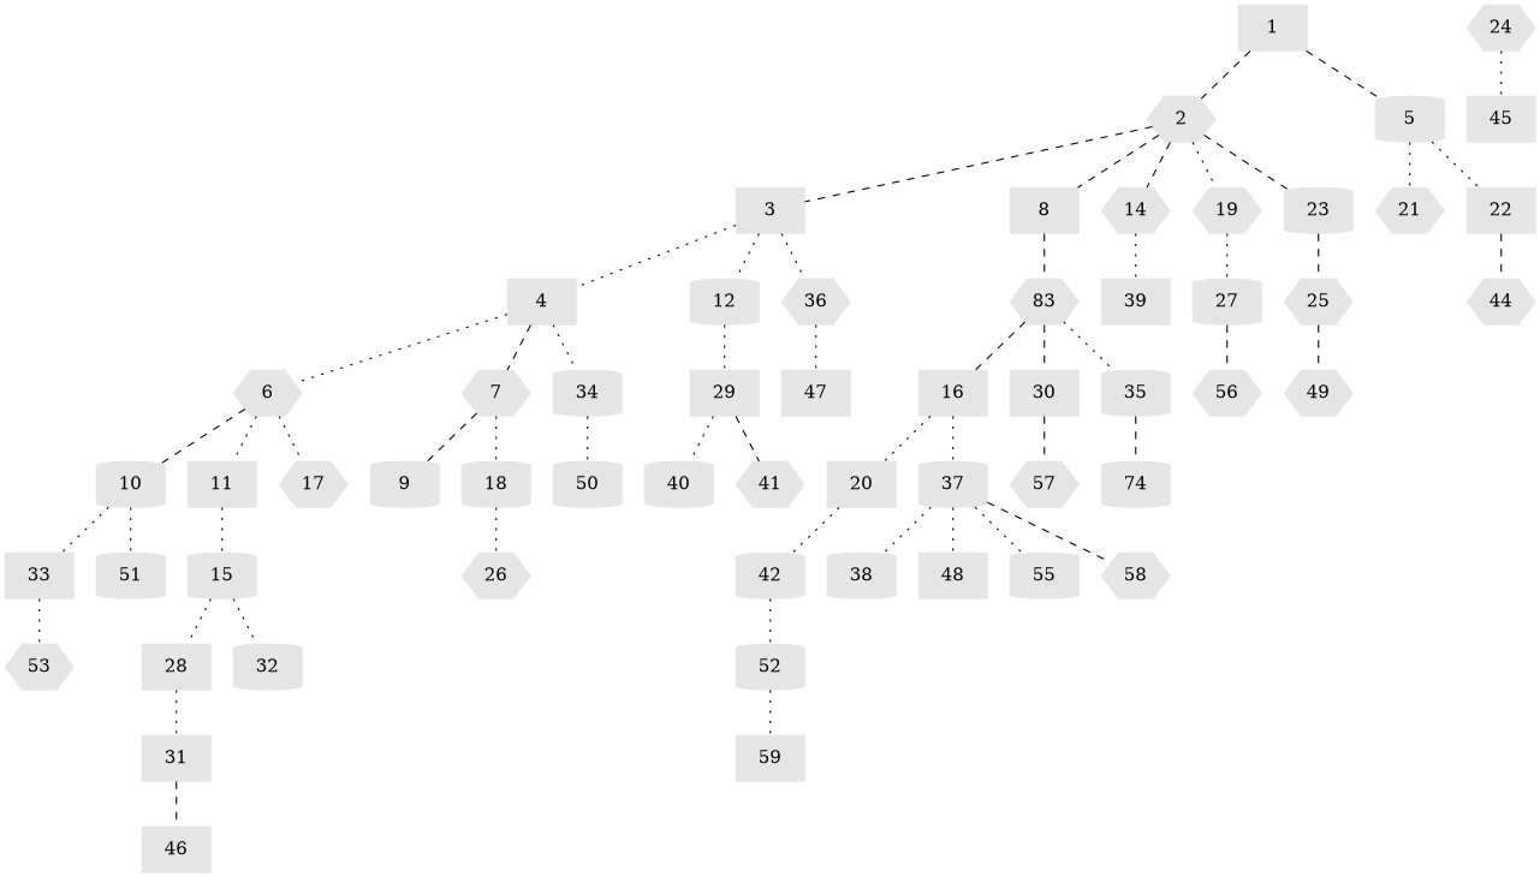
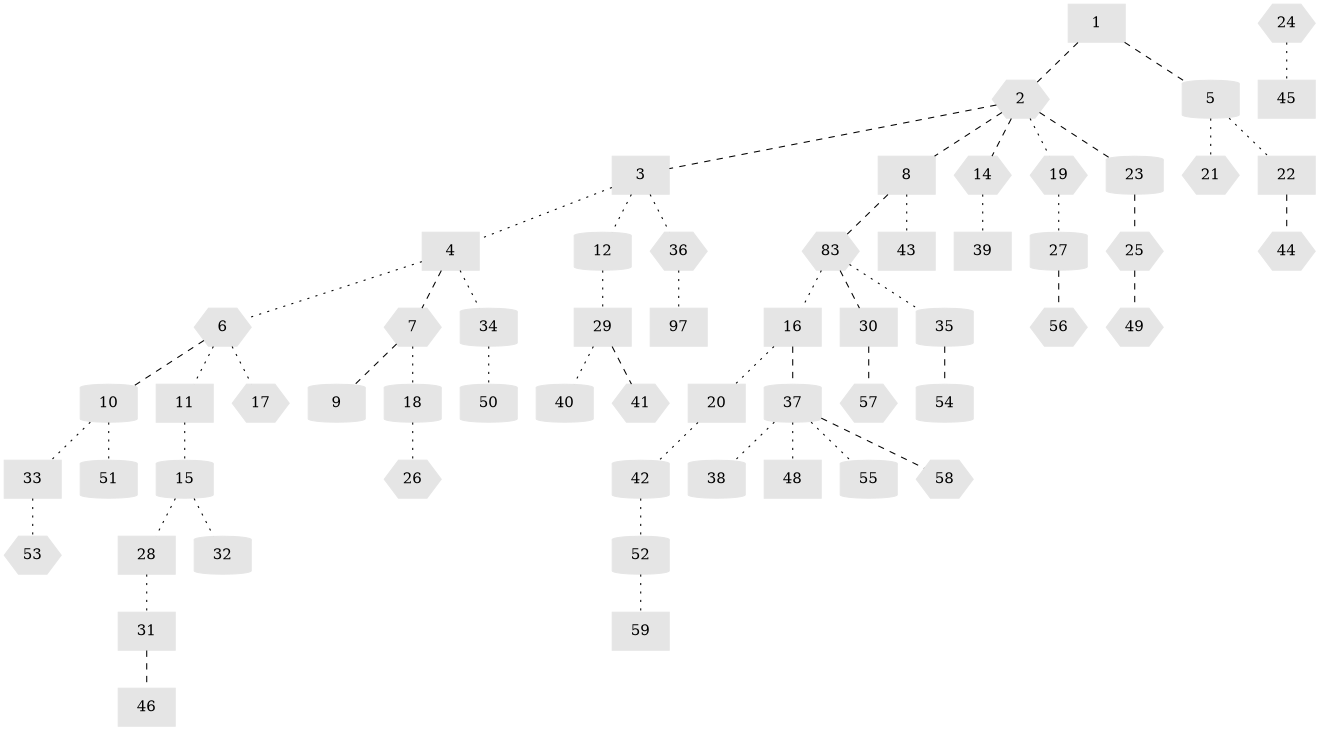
  graph {
    node [color=gray90 shape=box style=filled]
    edge [style=dotted]
    2 [shape=hexagon]
    1
    5 [shape=cylinder]
    3
    8
    14 [shape=hexagon]
    19 [shape=hexagon]
    23 [shape=cylinder]
    21 [shape=hexagon]
    22
    4
    12 [shape=cylinder]
    36 [shape=hexagon]
    n14 [label=83 shape=hexagon]
+   43
    39
    27 [shape=cylinder]
    25 [shape=hexagon]
    6 [shape=hexagon]
    7 [shape=hexagon]
    34 [shape=cylinder]
    29
-   47
+   47 [label=97]
    10 [shape=cylinder]
    11
    17 [shape=hexagon]
    9 [shape=cylinder]
    18 [shape=cylinder]
    50 [shape=cylinder]
    44 [shape=hexagon]
    33
    51 [shape=cylinder]
    15 [shape=cylinder]
    26 [shape=hexagon]
    16
    30
    35 [shape=cylinder]
    24 [shape=hexagon]
    45
    53 [shape=hexagon]
    28
    32 [shape=cylinder]
    40 [shape=cylinder]
    41 [shape=hexagon]
    20
    37 [shape=cylinder]
    57 [shape=hexagon]
-   54 [shape=cylinder label=74]
+   54 [shape=cylinder]
    31
    42 [shape=cylinder]
    38 [shape=cylinder]
    48
    55 [shape=cylinder]
    58 [shape=hexagon]
    56 [shape=hexagon]
    52 [shape=cylinder]
    49 [shape=hexagon]
    46
    59
    2 -- 3 [style=dashed]
    2 -- 8 [style=dashed]
    2 -- 14 [style=dashed]
    2 -- 19
    2 -- 23 [style=dashed]
    1 -- 2 [style=dashed]
    1 -- 5 [style=dashed]
    5 -- 21
    5 -- 22
    3 -- 4
    3 -- 12
    3 -- 36
    8 -- n14 [style=dashed]
+   8 -- 43
    14 -- 39
    19 -- 27
    23 -- 25 [style=dashed]
    22 -- 44 [style=dashed]
    4 -- 6
    4 -- 7 [style=dashed]
    4 -- 34
    12 -- 29
    36 -- 47
-   n14 -- 16 [style=dashed]
+   n14 -- 16
    n14 -- 30 [style=dashed]
    n14 -- 35
    27 -- 56 [style=dashed]
    25 -- 49 [style=dashed]
    6 -- 10 [style=dashed]
    6 -- 11
    6 -- 17
    7 -- 9 [style=dashed]
    7 -- 18
    34 -- 50
    29 -- 40
    29 -- 41 [style=dashed]
    10 -- 33
    10 -- 51
    11 -- 15
    18 -- 26
    33 -- 53
    15 -- 28
    15 -- 32
    16 -- 20
-   16 -- 37
+   16 -- 37 [style=dashed]
    30 -- 57 [style=dashed]
    35 -- 54 [style=dashed]
    24 -- 45
    28 -- 31
    20 -- 42
    37 -- 38
    37 -- 48
    37 -- 55
    37 -- 58 [style=dashed]
    31 -- 46 [style=dashed]
    42 -- 52
    52 -- 59
  }
